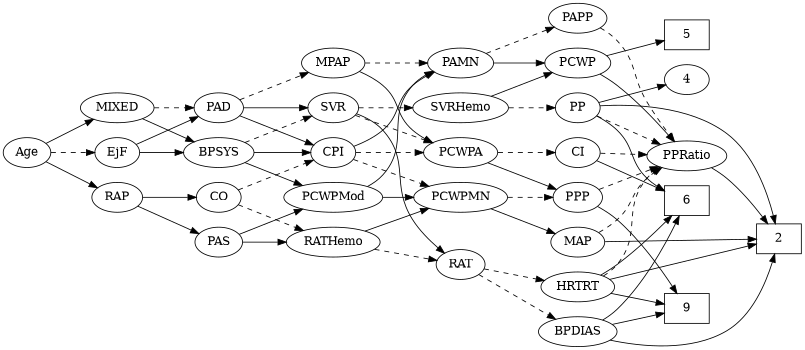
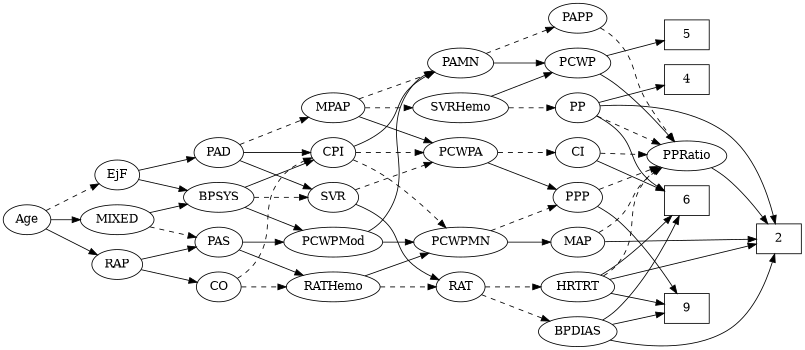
  strict digraph {
    rankdir=LR
    edge [style=solid]
    n1 [height=0.5 label=6 shape=box width=0.75]
    2 [height=0.5 shape=box width=0.75]
    n3 [height=0.5 label=9 shape=box width=0.75]
-   4 [height=0.5 shape=ellipse width=0.75]
+   4 [height=0.5 shape=box width=0.75]
    5 [height=0.5 shape=box width=0.75]
    Age [height=0.5 width=0.75]
    EjF [height=0.5 width=0.75]
    RAP [height=0.5 width=0.77632]
    MIXED [height=0.5 width=1.1193]
    BPSYS [height=0.5 width=1.0471]
    PAD [height=0.5 width=0.79437]
    CO [height=0.5 width=0.75]
    PAS [height=0.5 width=0.75]
    CPI [height=0.5 width=0.75]
    SVR [height=0.5 width=0.77632]
    PCWPMod [height=0.5 width=1.4443]
    MPAP [height=0.5 width=0.97491]
    RATHemo [height=0.5 width=1.3721]
    PAMN [height=0.5 width=1.011]
    PCWPA [height=0.5 width=1.1555]
    PCWPMN [height=0.5 width=1.3902]
    RAT [height=0.5 width=0.75827]
    SVRHemo [height=0.5 width=1.3902]
    PCWP [height=0.5 width=0.97491]
    PAPP [height=0.5 width=0.88464]
    PPP [height=0.5 width=0.75]
    CI [height=0.5 width=0.75]
    PPRatio [height=0.5 width=1.1013]
    MAP [height=0.5 width=0.84854]
    BPDIAS [height=0.5 width=1.1735]
    HRTRT [height=0.5 width=1.1013]
    PP [height=0.5 width=0.75]
    Age -> EjF [style=dashed]
    Age -> RAP
    Age -> MIXED
    EjF -> BPSYS
    EjF -> PAD
    RAP -> CO
    RAP -> PAS
    MIXED -> BPSYS
-   MIXED -> PAD [style=dashed]
+   MIXED -> PAS [style=dashed]
    BPSYS -> CPI
    BPSYS -> SVR [style=dashed]
    BPSYS -> PCWPMod
    PAD -> CPI
    PAD -> SVR
    PAD -> MPAP [style=dashed]
    CO -> CPI [style=dashed]
    CO -> RATHemo [style=dashed]
    PAS -> PCWPMod
    PAS -> RATHemo
    CPI -> PAMN
    CPI -> PCWPA [style=dashed]
    CPI -> PCWPMN [style=dashed]
    SVR -> PCWPA [style=dashed]
    SVR -> RAT
-   SVR -> SVRHemo [style=dashed]
+   MPAP -> SVRHemo [style=dashed]
    PCWPMod -> PAMN
    PCWPMod -> PCWPMN
    MPAP -> PAMN [style=dashed]
    MPAP -> PCWPA
    RATHemo -> PCWPMN
    RATHemo -> RAT [style=dashed]
    PAMN -> PCWP
    PAMN -> PAPP [style=dashed]
    PCWPA -> PPP
    PCWPA -> CI [style=dashed]
    PCWPMN -> PPP [style=dashed]
    PCWPMN -> MAP
    RAT -> BPDIAS [style=dashed]
    RAT -> HRTRT [style=dashed]
    SVRHemo -> PCWP
    SVRHemo -> PP [style=dashed]
    PCWP -> 5
    PCWP -> PPRatio
    PAPP -> PPRatio [style=dashed]
    PPP -> n3
    PPP -> PPRatio [style=dashed]
    CI -> n1
    CI -> PPRatio [style=dashed]
    PPRatio -> 2
    MAP -> 2
    MAP -> PPRatio [style=dashed]
    BPDIAS -> n1
    BPDIAS -> 2
    BPDIAS -> n3
    HRTRT -> n1
    HRTRT -> 2
    HRTRT -> n3
    HRTRT -> PPRatio [style=dashed]
    PP -> n1
    PP -> 2
    PP -> 4
    PP -> PPRatio [style=dashed]
  }
